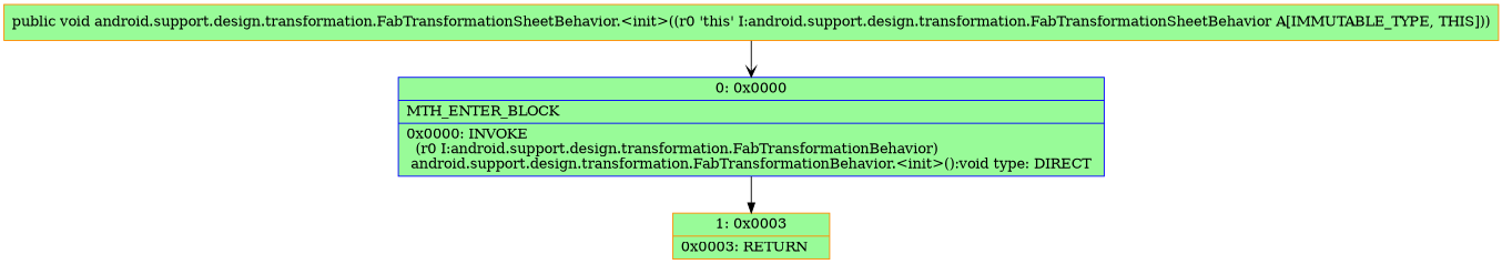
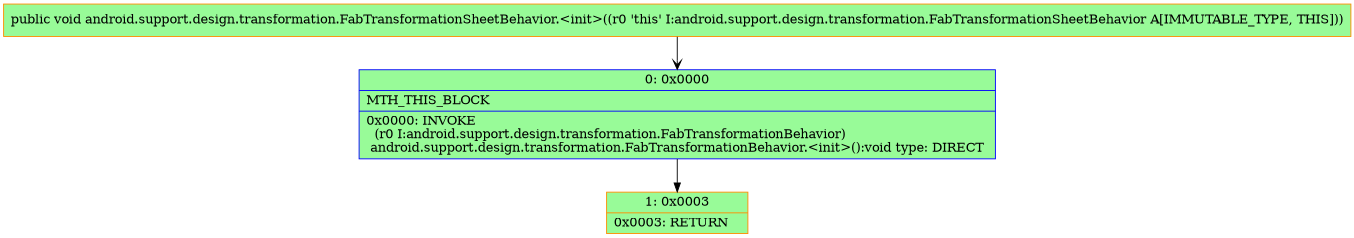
  digraph {
    node [shape=record style=filled fillcolor=palegreen color=darkorange]
    edge [color=black]
-   n1 [label="{0\:\ 0x0000|MTH_ENTER_BLOCK\l|0x0000: INVOKE  \l  (r0 I:android.support.design.transformation.FabTransformationBehavior)\l android.support.design.transformation.FabTransformationBehavior.\<init\>():void type: DIRECT \l}" color=blue]
+   n1 [label="{0\:\ 0x0000|MTH_THIS_BLOCK\l|0x0000: INVOKE  \l  (r0 I:android.support.design.transformation.FabTransformationBehavior)\l android.support.design.transformation.FabTransformationBehavior.\<init\>():void type: DIRECT \l}" color=blue]
    n2 [label="{1\:\ 0x0003|0x0003: RETURN   \l}"]
    n3 [label="{public void android.support.design.transformation.FabTransformationSheetBehavior.\<init\>((r0 'this' I:android.support.design.transformation.FabTransformationSheetBehavior A[IMMUTABLE_TYPE, THIS])) }"]
    n1 -> n2 [arrowhead=normal]
    n3 -> n1 [arrowhead=vee]
  }
